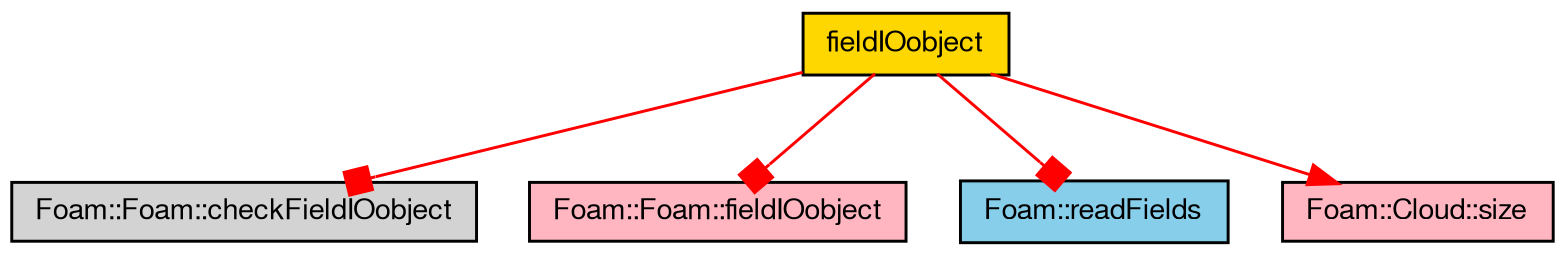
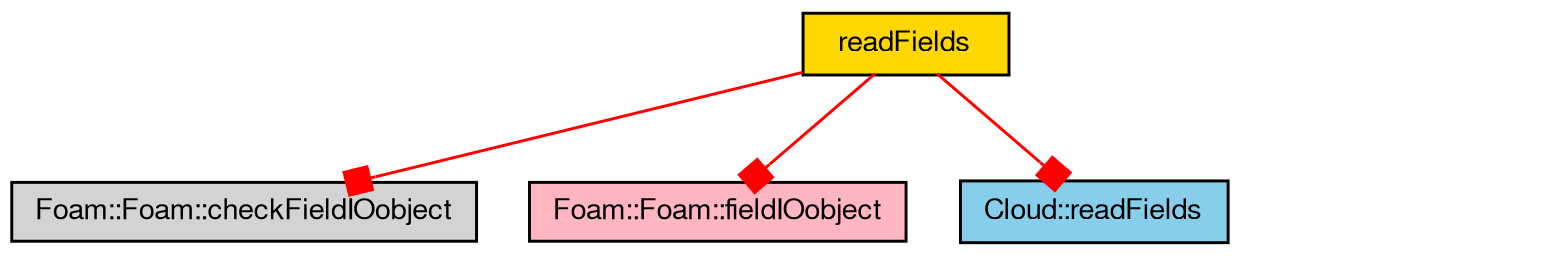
  digraph {
    rankdir=TB
    node [color=black fillcolor=lightpink fontname=FreeSans fontsize=10 shape=record style=filled]
    edge [arrowhead=box color=red fontname=FreeSans fontsize=10 labelfontname=FreeSans labelfontsize=10 style=solid]
-   n1 [fillcolor=gold fontcolor=black height=0.2 label=fieldIOobject width=0.4]
+   n1 [fillcolor=gold fontcolor=black height=0.2 label=readFields width=0.4]
    n2 [fillcolor=lightgrey height=0.2 label="Foam::Foam::checkFieldIOobject" width=0.4]
    n3 [height=0.2 label="Foam::Foam::fieldIOobject" width=0.4]
-   n4 [fillcolor=skyblue height=0.2 label="Foam::readFields" width=0.4]
-   n5 [height=0.2 label="Foam::Cloud::size" width=0.4]
+   n4 [fillcolor=skyblue height=0.2 label="Cloud::readFields" width=0.4]
    n1 -> n2
    n1 -> n3
    n1 -> n4
-   n1 -> n5 [arrowhead=normal]
  }
